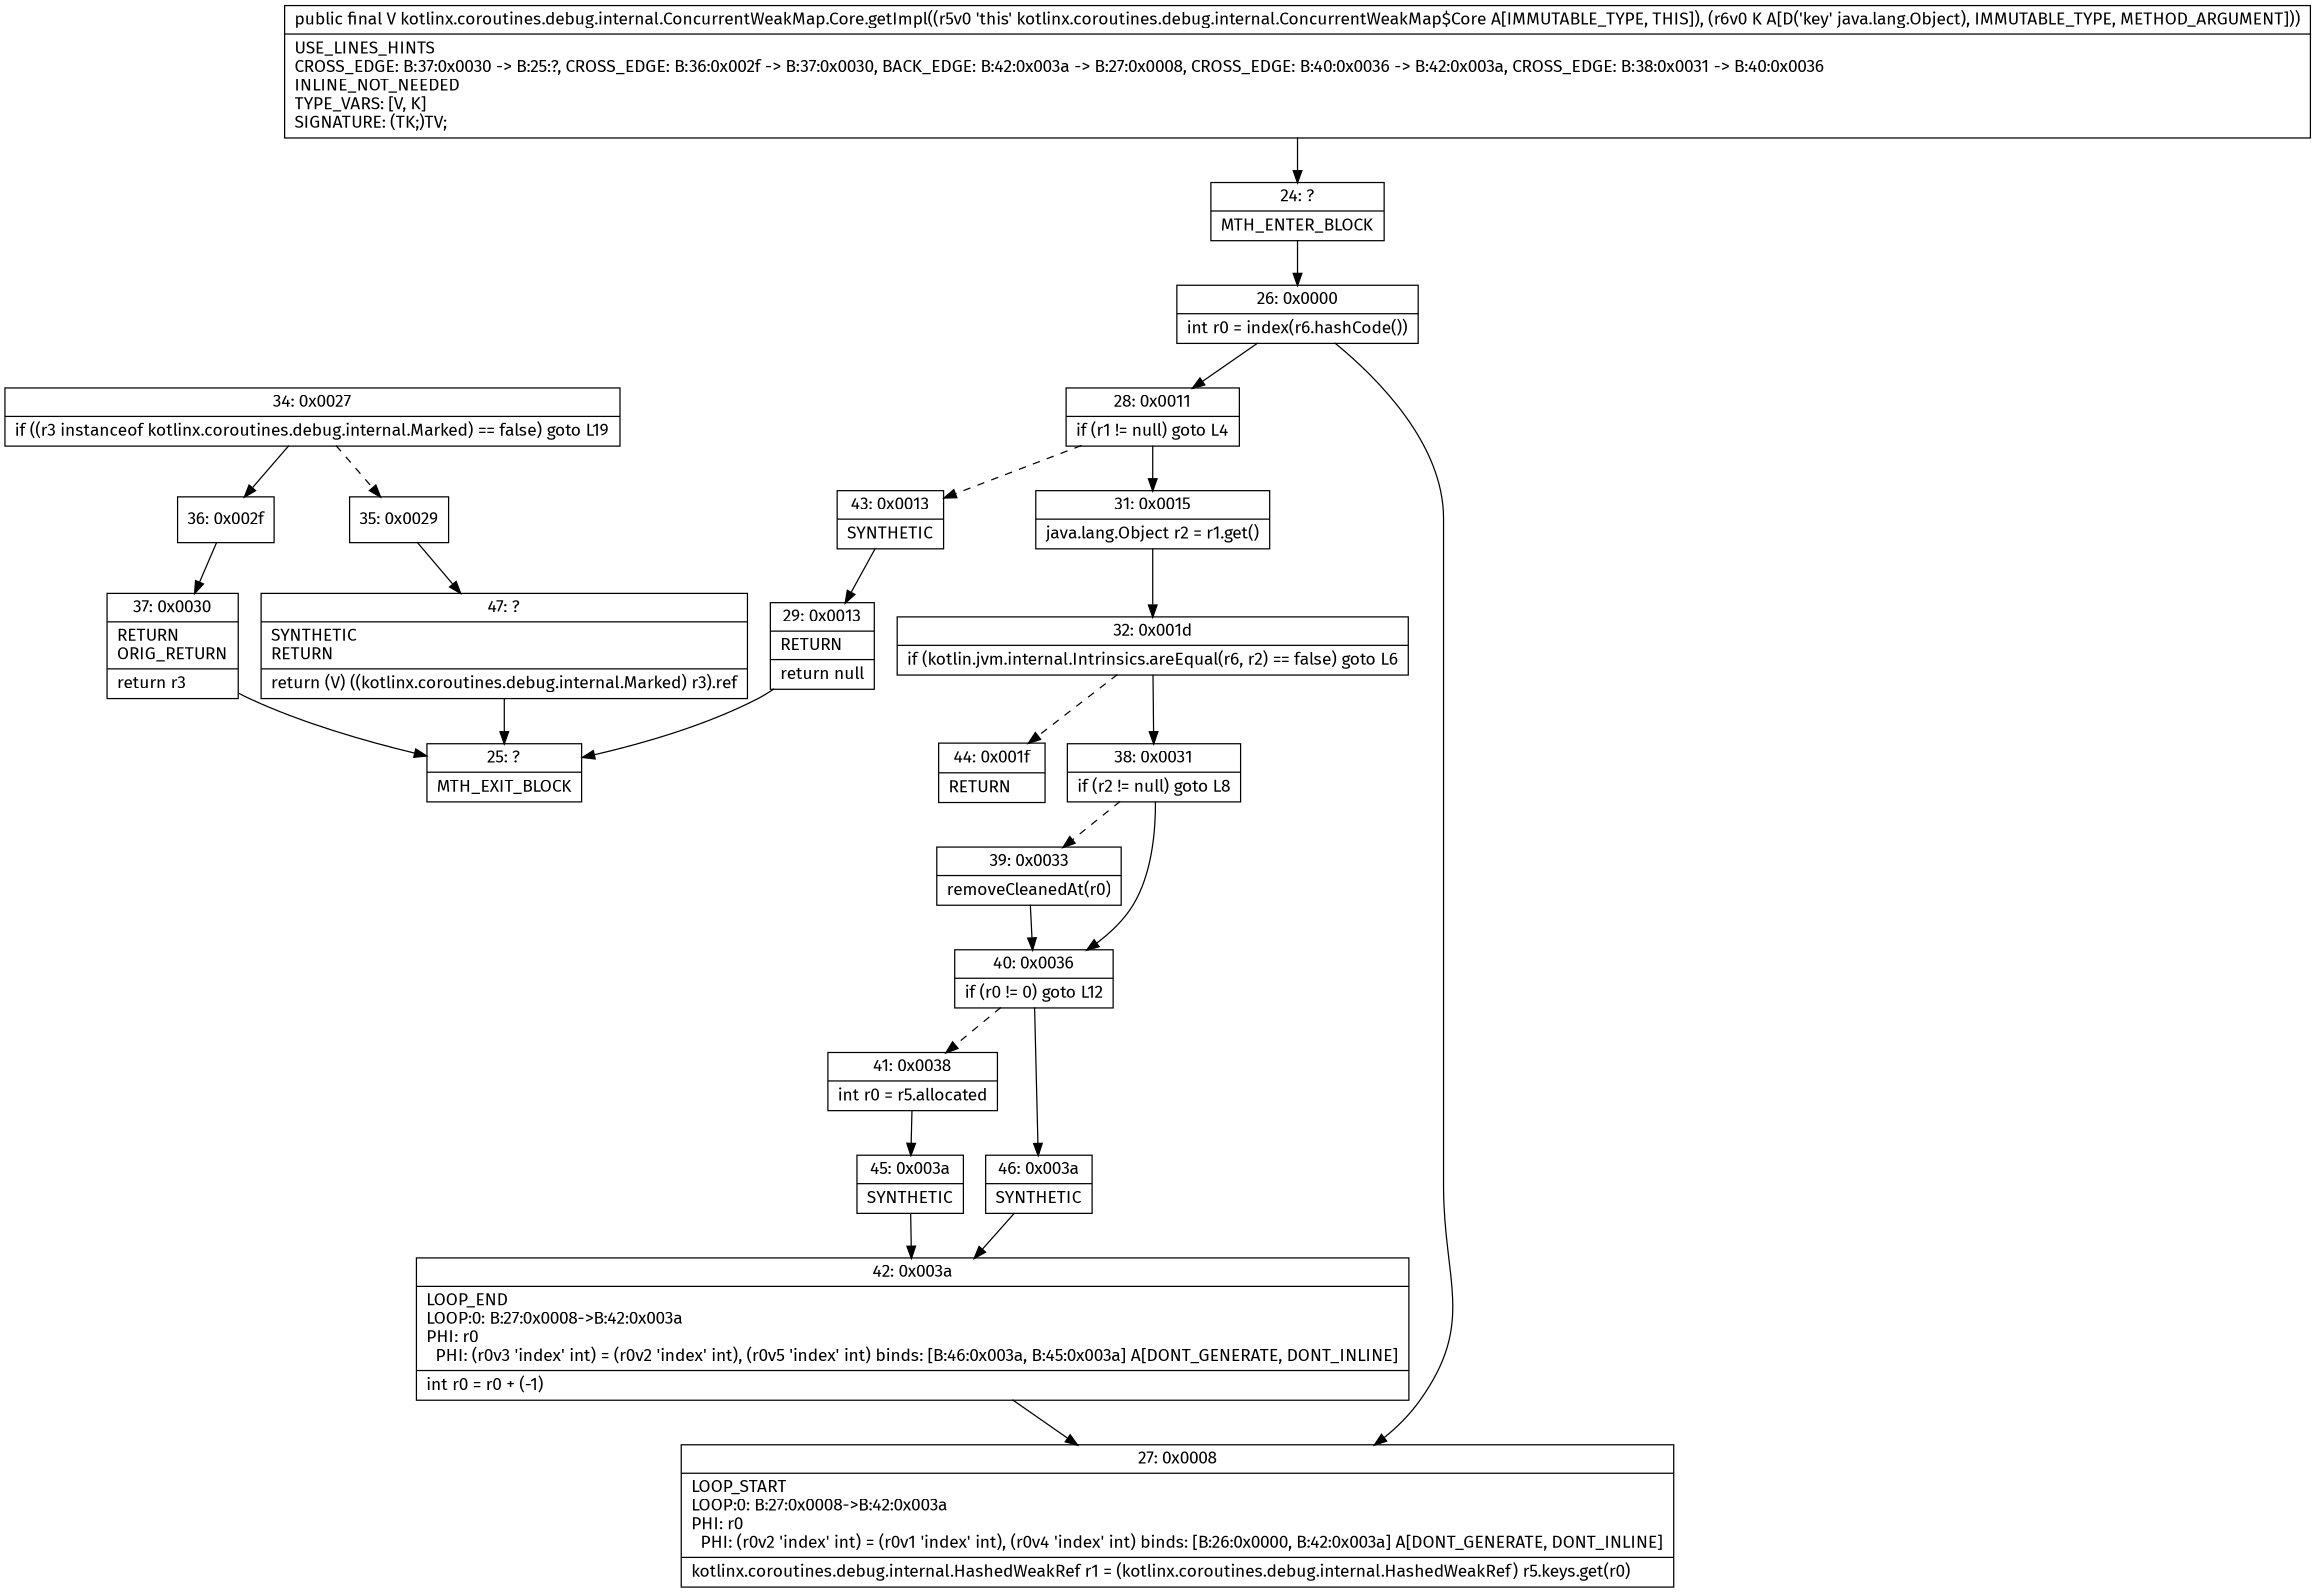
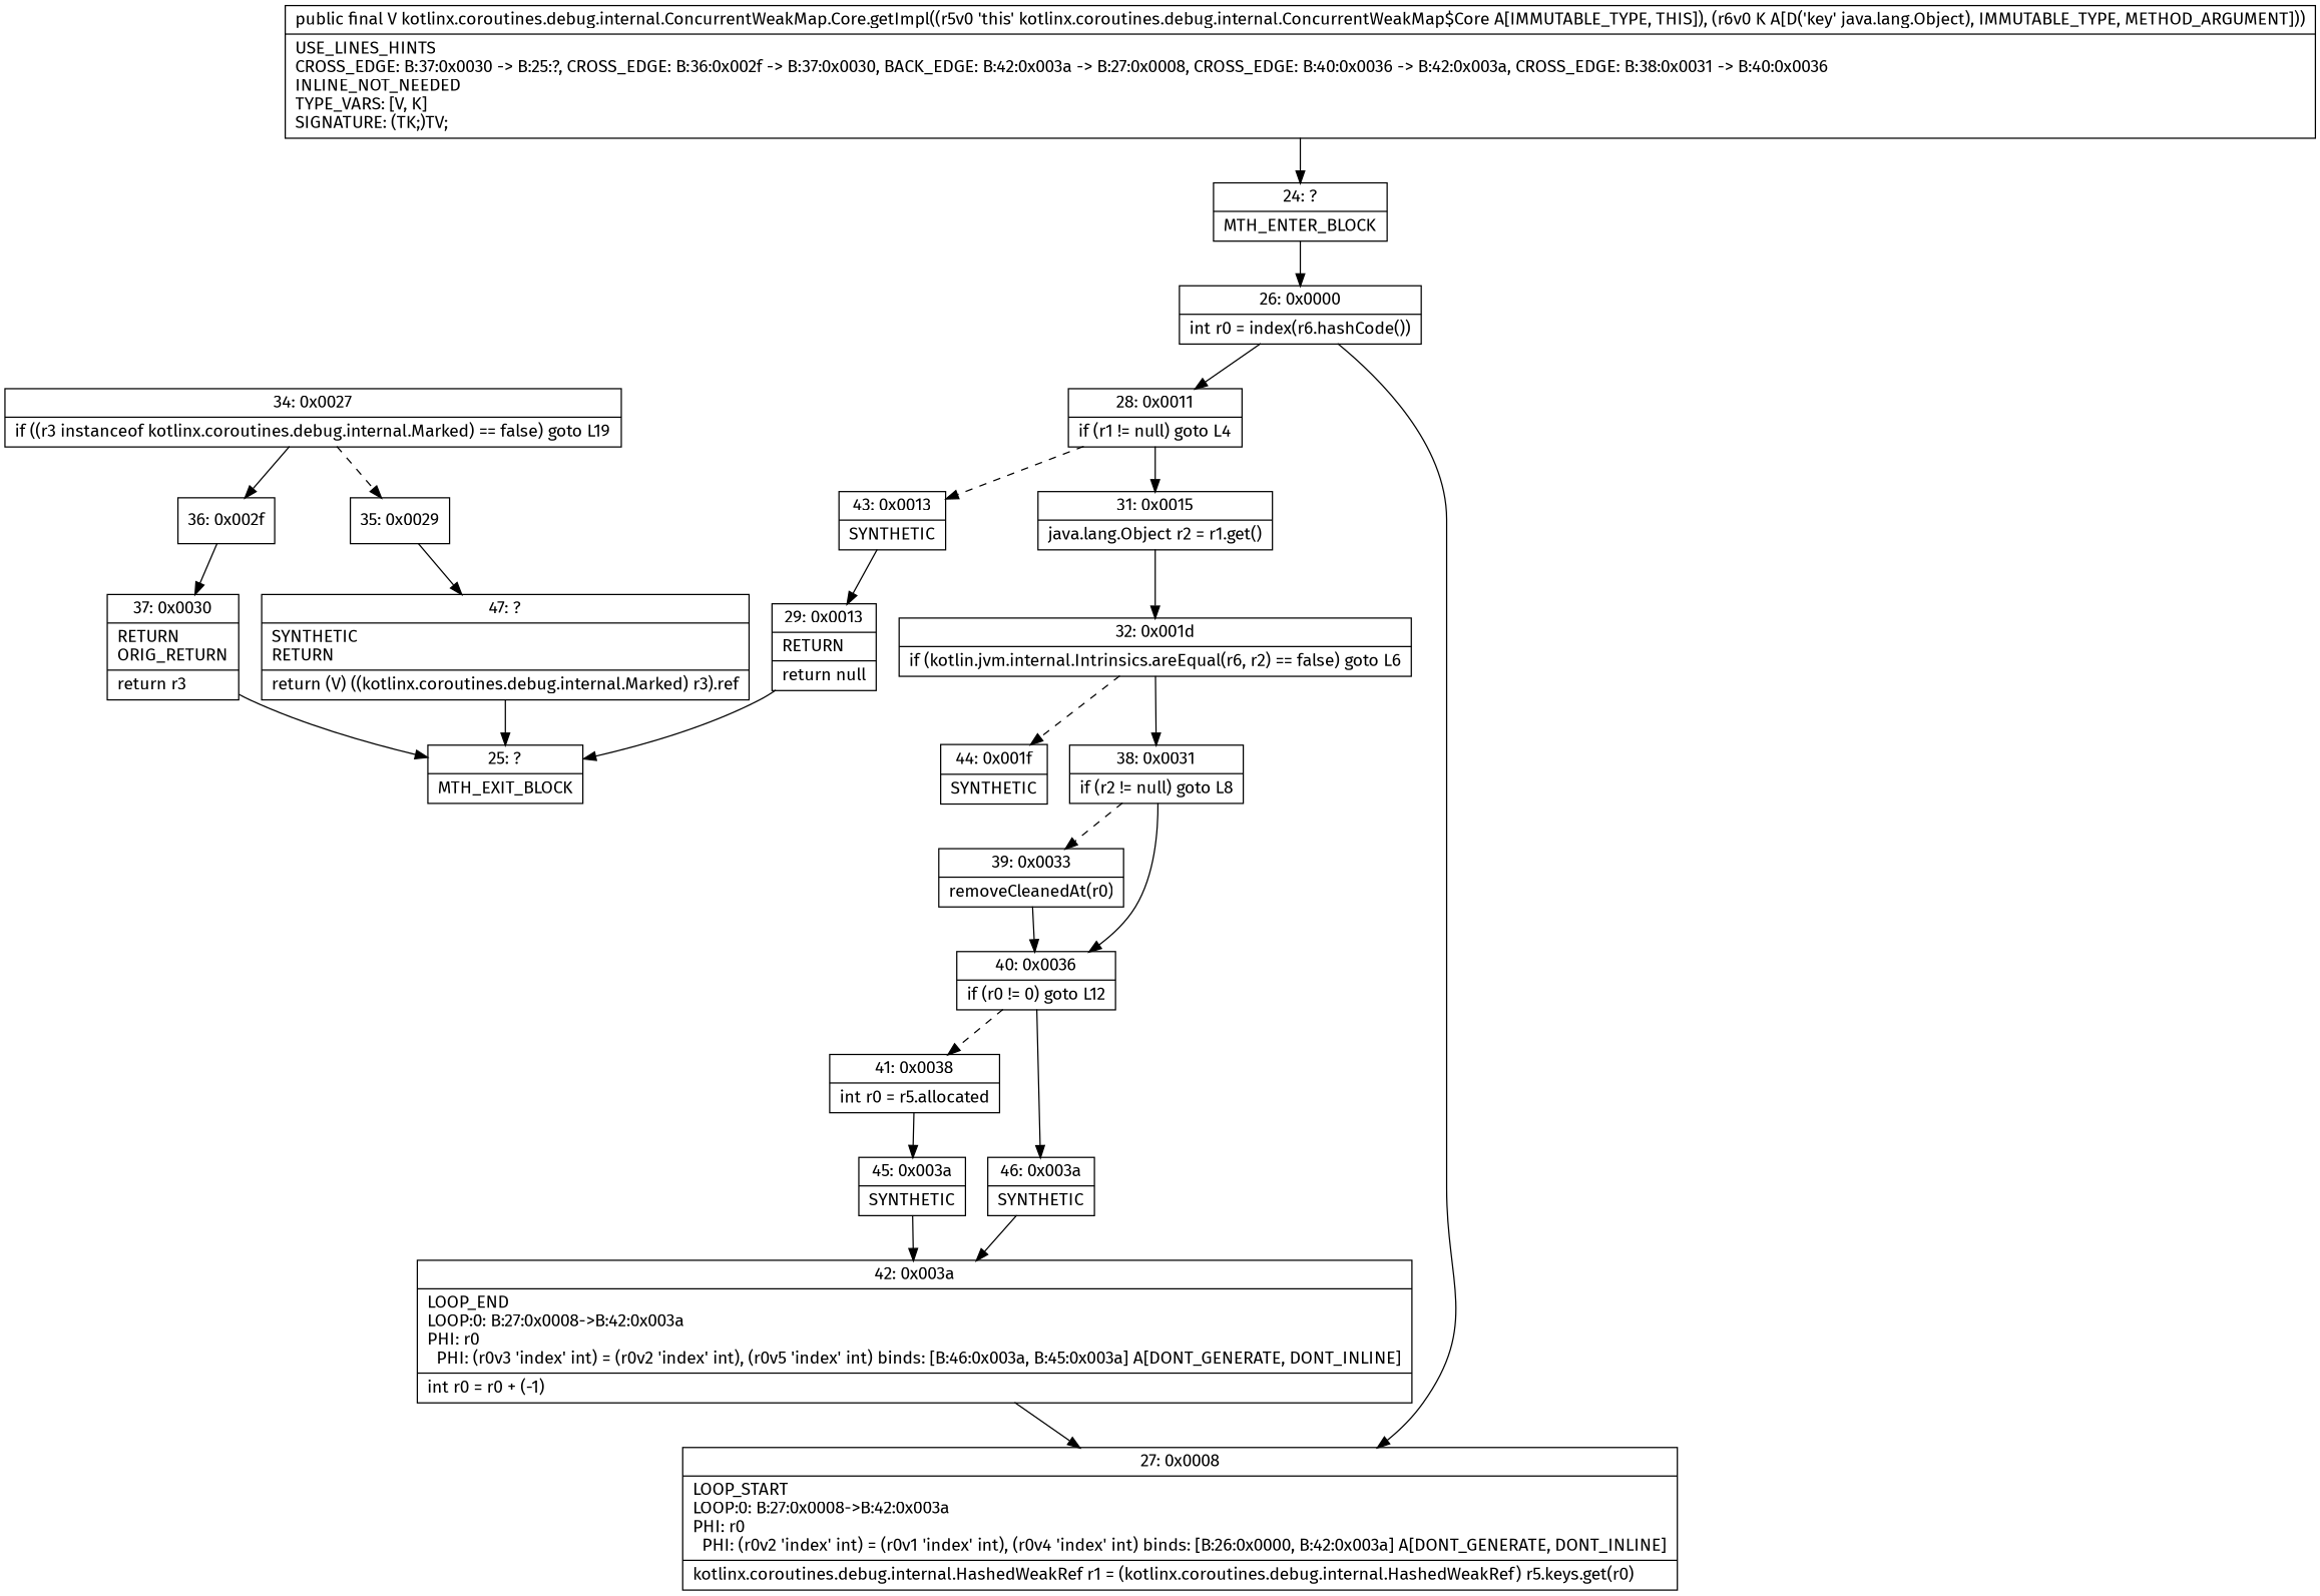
  digraph {
    fontname="Fira Sans"
    node [fontname="Fira Sans" shape=record]
    edge [fontname="Fira Sans"]
    n1 [label="{24\:\ ?|MTH_ENTER_BLOCK\l}"]
    n2 [label="{26\:\ 0x0000|int r0 = index(r6.hashCode())\l}"]
    n3 [label="{27\:\ 0x0008|LOOP_START\lLOOP:0: B:27:0x0008\-\>B:42:0x003a\lPHI: r0 \l  PHI: (r0v2 'index' int) = (r0v1 'index' int), (r0v4 'index' int) binds: [B:26:0x0000, B:42:0x003a] A[DONT_GENERATE, DONT_INLINE]\l|kotlinx.coroutines.debug.internal.HashedWeakRef r1 = (kotlinx.coroutines.debug.internal.HashedWeakRef) r5.keys.get(r0)\l}"]
    n4 [label="{28\:\ 0x0011|if (r1 != null) goto L4\l}"]
    n5 [label="{31\:\ 0x0015|java.lang.Object r2 = r1.get()\l}"]
    n6 [label="{43\:\ 0x0013|SYNTHETIC\l}"]
    n7 [label="{32\:\ 0x001d|if (kotlin.jvm.internal.Intrinsics.areEqual(r6, r2) == false) goto L6\l}"]
    n8 [label="{29\:\ 0x0013|RETURN\l|return null\l}"]
    n9 [label="{38\:\ 0x0031|if (r2 != null) goto L8\l}"]
-   n10 [label="{44\:\ 0x001f|RETURN\l}"]
+   n10 [label="{44\:\ 0x001f|SYNTHETIC\l}"]
    n11 [label="{39\:\ 0x0033|removeCleanedAt(r0)\l}"]
    n12 [label="{40\:\ 0x0036|if (r0 != 0) goto L12\l}"]
    n13 [label="{41\:\ 0x0038|int r0 = r5.allocated\l}"]
    n14 [label="{46\:\ 0x003a|SYNTHETIC\l}"]
    n15 [label="{45\:\ 0x003a|SYNTHETIC\l}"]
    n16 [label="{42\:\ 0x003a|LOOP_END\lLOOP:0: B:27:0x0008\-\>B:42:0x003a\lPHI: r0 \l  PHI: (r0v3 'index' int) = (r0v2 'index' int), (r0v5 'index' int) binds: [B:46:0x003a, B:45:0x003a] A[DONT_GENERATE, DONT_INLINE]\l|int r0 = r0 + (\-1)\l}"]
    n17 [label="{34\:\ 0x0027|if ((r3 instanceof kotlinx.coroutines.debug.internal.Marked) == false) goto L19\l}"]
    n18 [label="{35\:\ 0x0029}"]
    n19 [label="{36\:\ 0x002f}"]
    n20 [label="{47\:\ ?|SYNTHETIC\lRETURN\l|return (V) ((kotlinx.coroutines.debug.internal.Marked) r3).ref\l}"]
    n21 [label="{37\:\ 0x0030|RETURN\lORIG_RETURN\l|return r3\l}"]
    n22 [label="{25\:\ ?|MTH_EXIT_BLOCK\l}"]
    n23 [label="{public final V kotlinx.coroutines.debug.internal.ConcurrentWeakMap.Core.getImpl((r5v0 'this' kotlinx.coroutines.debug.internal.ConcurrentWeakMap$Core A[IMMUTABLE_TYPE, THIS]), (r6v0 K A[D('key' java.lang.Object), IMMUTABLE_TYPE, METHOD_ARGUMENT]))  | USE_LINES_HINTS\lCROSS_EDGE: B:37:0x0030 \-\> B:25:?, CROSS_EDGE: B:36:0x002f \-\> B:37:0x0030, BACK_EDGE: B:42:0x003a \-\> B:27:0x0008, CROSS_EDGE: B:40:0x0036 \-\> B:42:0x003a, CROSS_EDGE: B:38:0x0031 \-\> B:40:0x0036\lINLINE_NOT_NEEDED\lTYPE_VARS: [V, K]\lSIGNATURE: (TK;)TV;\l}"]
    n1 -> n2
    n2 -> n3
    n2 -> n4
    n4 -> n5
    n4 -> n6 [style=dashed]
    n5 -> n7
    n6 -> n8
    n7 -> n9
    n7 -> n10 [style=dashed]
    n8 -> n22
    n9 -> n11 [style=dashed]
    n9 -> n12
    n11 -> n12
    n12 -> n13 [style=dashed]
    n12 -> n14
    n13 -> n15
    n14 -> n16
    n15 -> n16
    n16 -> n3
    n17 -> n18 [style=dashed]
    n17 -> n19
    n18 -> n20
    n19 -> n21
    n20 -> n22
    n21 -> n22
    n23 -> n1
  }
